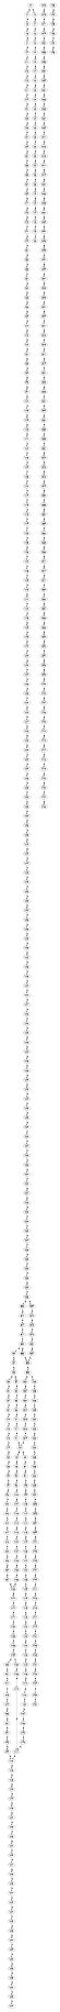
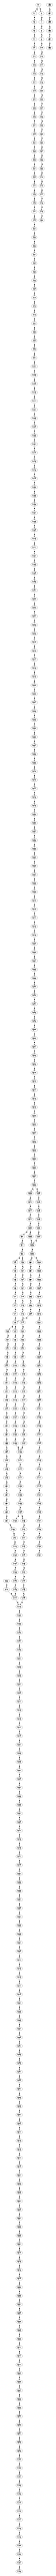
  strict digraph {
    S0
    S1
    S2
    S3
    S4
    S5
    S6
    S7
    S8
    S9
    S10
    S11
    S12
    S13
    S14
    S15
    S16
    S17
    S18
    S19
    S20
    S21
    S22
    S23
    S24
    S25
    S26
    S27
    S28
    S29
    S30
    S31
    S32
    S33
    S34
    S35
    S36
    S37
    S38
    S39
    S40
    S41
    S42
    S43
    S44
    S45
    S46
    S47
    S48
    S49
    S50
    S51
    S53
    S52
    S54
    S55
    S56
    S57
    S58
    S59
    S60
    S61
    S62
    S63
    S64
    S65
    S66
    S67
    S68
    S69
    S70
    S71
    S72
    S73
    S74
    S75
    S76
    S77
    S78
    S79
    S80
    S81
    S82
    S83
    S84
    S85
    S86
    S87
    S88
    S89
    S90
    S91
    S92
    S93
    S94
    S95
    S96
    S97
    S98
    S99
    S100
    S101
    S102
    S103
    S104
    S105
    S106
    S107
    S108
    S109
    S110
    S111
    S112
    S113
    S114
    S115
    S116
    S117
    S118
    S119
    S120
    S121
    S122
    S123
    S124
    S125
    S126
    S127
    S128
    S129
    S130
    S131
    S132
    S133
    S134
    S135
    S136
    S137
    S138
    S139
    S140
    S141
    S142
    S143
    S144
    S145
    S146
    S147
    S148
    S149
    S150
    S151
    S152
    S153
    S154
    S155
    S156
    S157
    S158
    S159
    S160
    S161
    S162
    S163
    S164
    S165
    S166
    S167
    S168
    S169
    S170
    S171
    S172
    S173
    S174
    S175
    S176
    S177
    S178
    S179
    S180
    S181
    S182
    S183
    S184
    S185
    S186
    S187
    S188
    S189
    S190
    S191
    S192
    S193
    S194
    S195
    S196
    S197
    S198
    S199
    S200
    S201
    S202
    S203
    S204
    S205
    S206
    S207
    S208
    S209
    S210
    S211
    S212
    S213
    S214
    S215
    S216
    S217
    S218
    S219
    S220
    S221
    S222
    S223
    S224
    S225
    S226
    S227
    S228
    S229
    S230
    S231
    S232
    S233
    S234
    S235
    S236
    S237
    S238
    S239
    S240
    S241
    S242
    S243
    S244
    S245
    S246
    S247
    S248
    S249
    S250
    S251
    S252
    S253
    S254
    S255
    S256
    S257
    S258
    S259
    S260
    S261
    S262
    S263
    S264
    S265
    S266
    S267
    S268
    S269
    S270
    S271
    S272
    S273
    S274
    S275
    S276
    S277
    S278
    S279
    S280
    S281
    S282
    S283
    S284
    S285
    S286
    S287
    S288
    S289
    S290
    S291
    S292
    S293
    S294
    S295
    S296
    S297
    S298
    S299
    S300
    S301
    S302
    S303
    S304
    S305
    S306
    S307
    S308
    S309
    n311 [label=S510]
    S311
    S312
    S313
    S314
    S315
    S316
    S317
    S318
    S319
    S320
    S321
    S322
    S323
    S324
    S325
    S326
    S327
    S328
    S329
    S330
    S331
    S332
    S333
    S334
    S335
    S336
    S337
    S338
    S339
    S340
    S341
    S342
    S343
    S344
    S345
    S346
    S347
    S348
    S349
    S350
    S351
    S352
    S353
    S354
    S355
    S356
    S357
    S358
    S359
    S360
    S361
    S362
    S363
    S364
    S365
    S366
    S367
    S368
    S369
    S370
    S371
    S372
    S373
    S374
    S375
    S376
    S377
    S378
    S379
    S380
    S381
    S382
    S383
    S384
    S385
    S386
    S387
    S388
    S389
    S390
    S391
    S392
    S393
    S394
    S395
    S396
    S397
    S398
    S399
    S400
    S401
    S402
    S403
    S404
    S405
    S406
    S407
    S408
    S409
    S410
    S411
    S412
    S413
    S414
    S415
    S416
    S417
    S418
    S419
    S420
    S421
    S422
    S423
    S424
    S425
    S426
    S427
    S428
    S429
    S430
    S431
    S433
    S434
    S435
    S436
    S437
    S438
    S0 -> S1 [label=A]
    S0 -> S2 [label=T]
    S1 -> S3 [label=T]
    S2 -> S4 [label=A]
    S3 -> S5 [label=C]
    S4 -> S6 [label=T]
    S5 -> S7 [label=G]
    S6 -> S8 [label=C]
    S7 -> S9 [label=T]
    S8 -> S10 [label=C]
    S9 -> S11 [label=C]
    S10 -> S12 [label=A]
    S11 -> S13 [label=G]
    S12 -> S14 [label=A]
    S13 -> S15 [label=G]
    S14 -> S16 [label=G]
    S15 -> S17 [label=G]
    S16 -> S18 [label=A]
    S17 -> S19 [label=T]
    S18 -> S20 [label=G]
    S19 -> S21 [label=G]
    S20 -> S22 [label=G]
    S21 -> S23 [label=G]
    S22 -> S24 [label=T]
    S23 -> S25 [label=G]
    S24 -> S26 [label=T]
    S25 -> S27 [label=T]
    S26 -> S28 [label=G]
    S27 -> S29 [label=C]
    S28 -> S30 [label=T]
    S29 -> S31 [label=G]
    S30 -> S32 [label=T]
    S31 -> S33 [label=T]
    S32 -> S34 [label=A]
    S33 -> S35 [label=C]
    S34 -> S36 [label=A]
    S35 -> S37 [label=C]
    S36 -> S38 [label=C]
    S37 -> S39 [label=C]
    S38 -> S40 [label=A]
    S39 -> S41 [label=A]
    S40 -> S42 [label=A]
    S41 -> S43 [label=G]
    S42 -> S44 [label=A]
    S43 -> S45 [label=A]
    S44 -> S46 [label=T]
    S45 -> S47 [label=T]
    S46 -> S48 [label=T]
    S47 -> S49 [label=G]
    S48 -> S50 [label=T]
    S49 -> S51 [label=C]
    S51 -> S53 [label=G]
    S53 -> S55 [label=G]
    S52 -> S54 [label=G]
    S54 -> S56 [label=G]
    S55 -> S57 [label=T]
    S56 -> S58 [label=A]
    S56 -> S59 [label=C]
    S57 -> S60 [label=G]
    S58 -> S61 [label=G]
    S59 -> S62 [label=C]
    S60 -> S63 [label=A]
    S61 -> S64 [label=A]
    S62 -> S65 [label=T]
    S63 -> S66 [label=G]
    S64 -> S67 [label=C]
    S65 -> S68 [label=T]
    S66 -> S69 [label=A]
    S67 -> S70 [label=C]
    S68 -> S71 [label=C]
    S69 -> S72 [label=G]
    S70 -> S73 [label=C]
    S71 -> S74 [label=C]
    S72 -> S75 [label=A]
    S73 -> S76 [label=C]
    S74 -> S77 [label=T]
    S75 -> S78 [label=A]
    S76 -> S79 [label=T]
    S77 -> S80 [label=T]
    S78 -> S81 [label=G]
    S79 -> S82 [label=A]
    S80 -> S83 [label=G]
    S80 -> S84 [label=A]
    S81 -> S85 [label=A]
    S82 -> S86 [label=G]
    S83 -> S87 [label=G]
    S84 -> S88 [label=A]
    S85 -> S89 [label=G]
    S86 -> S90 [label=G]
    S87 -> S91 [label=A]
    S88 -> S92 [label=G]
    S89 -> S93 [label=A]
    S90 -> S94 [label=C]
    S91 -> S95 [label=C]
    S92 -> S96 [label=C]
    S93 -> S97 [label=A]
    S94 -> S98 [label=G]
    S95 -> S99 [label=A]
    S96 -> S100 [label=C]
    S97 -> S101 [label=A]
    S98 -> S102 [label=T]
    S99 -> S103 [label=T]
    S100 -> S104 [label=A]
    S101 -> S105 [label=C]
    S102 -> S106 [label=C]
    S103 -> S107 [label=T]
    S104 -> S108 [label=T]
    S105 -> S109 [label=A]
    S106 -> S110 [label=G]
    S107 -> S111 [label=G]
    S108 -> S112 [label=C]
    S109 -> S113 [label=A]
    S110 -> S114 [label=C]
    S111 -> S115 [label=A]
    S112 -> S116 [label=A]
    S113 -> S117 [label=A]
    S114 -> S118 [label=T]
    S115 -> S119 [label=A]
    S116 -> S120 [label=C]
    S117 -> S121 [label=C]
    S118 -> S122 [label=T]
    S119 -> S123 [label=C]
    S120 -> S124 [label=C]
    S121 -> S125 [label=T]
    S122 -> S126 [label=C]
    S123 -> S127 [label=T]
    S124 -> S128 [label=C]
    S125 -> S129 [label=C]
    S126 -> S130 [label=A]
    S127 -> S131 [label=G]
    S128 -> S132 [label=A]
    S129 -> S133 [label=T]
    S130 -> S134 [label=C]
    S131 -> S135 [label=C]
    S132 -> S136 [label=C]
    S133 -> S137 [label=T]
    S134 -> S138 [label=A]
    S135 -> S139 [label=C]
    S136 -> S138 [label=A]
    S137 -> S140 [label=C]
    S138 -> S141 [label=A]
    S139 -> S142 [label=G]
    S140 -> S143 [label=T]
    S141 -> S144 [label=C]
    S142 -> S145 [label=A]
    S143 -> S146 [label=C]
    S144 -> S147 [label=C]
    S145 -> S148 [label=G]
    S146 -> S149 [label=T]
    S147 -> S150 [label=T]
    S148 -> S151 [label=G]
    S149 -> S152 [label=T]
    S150 -> S153 [label=C]
    S151 -> S154 [label=C]
    S152 -> S155 [label=G]
    S153 -> S156 [label=T]
    S154 -> S157 [label=A]
    S155 -> S158 [label=A]
    S156 -> S159 [label=T]
    S157 -> S160 [label=T]
    S158 -> S161 [label=T]
    S159 -> S162 [label=T]
    S159 -> S163 [label=A]
    S160 -> S164 [label=A]
    S161 -> S165 [label=T]
-   S162 -> S166 [label=C]
    S163 -> S167 [label=C]
    S164 -> S168 [label=G]
    S165 -> S169 [label=T]
    S166 -> S170 [label=T]
    S167 -> S171 [label=C]
    S168 -> S172 [label=A]
    S169 -> S173 [label=C]
    S170 -> S174 [label=G]
    S171 -> S175 [label=T]
    S172 -> S176 [label=A]
    S173 -> S177 [label=A]
    S174 -> S178 [label=T]
    S175 -> S179 [label=T]
    S176 -> S180 [label=T]
    S177 -> S181 [label=T]
    S178 -> S182 [label=A]
    S179 -> S183 [label=A]
    S180 -> S184 [label=G]
    S181 -> S185 [label=C]
    S182 -> S186 [label=A]
    S183 -> S187 [label=G]
    S184 -> S188 [label=T]
    S185 -> S189 [label=A]
    S186 -> S190 [label=A]
    S187 -> S191 [label=C]
    S188 -> S192 [label=C]
    S189 -> S193 [label=C]
    S190 -> S194 [label=G]
    S191 -> S195 [label=T]
    S192 -> S196 [label=T]
    S193 -> S197 [label=A]
    S194 -> S198 [label=A]
    S195 -> S199 [label=G]
    S196 -> S174 [label=G]
    S197 -> S200 [label=C]
    S198 -> S201 [label=A]
    S199 -> S178 [label=T]
    S200 -> S202 [label=G]
    S201 -> S203 [label=C]
    S202 -> S204 [label=T]
    S203 -> S205 [label=C]
    S204 -> S206 [label=C]
    S205 -> S207 [label=A]
    S206 -> S208 [label=G]
    S207 -> S209 [label=T]
    S208 -> S210 [label=T]
    S209 -> S211 [label=C]
    S210 -> S212 [label=A]
    S211 -> S213 [label=A]
    S212 -> S214 [label=T]
    S213 -> S215 [label=G]
    S214 -> S216 [label=A]
    S215 -> S217 [label=T]
    S216 -> S218 [label=A]
    S217 -> S219 [label=T]
    S218 -> S220 [label=A]
    S219 -> S221 [label=G]
    S220 -> S222 [label=C]
    S221 -> S223 [label=T]
    S222 -> S224 [label=C]
    S223 -> S225 [label=G]
    S224 -> S226 [label=C]
    S225 -> S227 [label=A]
    S226 -> S228 [label=C]
    S227 -> S229 [label=T]
    S228 -> S230 [label=T]
    S229 -> S231 [label=C]
    S230 -> S232 [label=A]
    S231 -> S233 [label=G]
    S232 -> S234 [label=T]
    S233 -> S235 [label=G]
    S234 -> S236 [label=A]
    S235 -> S237 [label=G]
    S236 -> S238 [label=G]
    S237 -> S239 [label=C]
    S238 -> S240 [label=A]
    S239 -> S241 [label=T]
    S240 -> S242 [label=A]
+   S241 -> S243 [label=G]
    S242 -> S244 [label=G]
    S243 -> S245 [label=A]
    S244 -> S246 [label=T]
    S245 -> S247 [label=C]
    S246 -> S248 [label=C]
    S247 -> S249 [label=G]
    S248 -> S250 [label=C]
    S249 -> S251 [label=C]
    S250 -> S252 [label=G]
    S251 -> S253 [label=G]
    S252 -> S254 [label=A]
    S253 -> S255 [label=G]
    S254 -> S256 [label=C]
    S255 -> S257 [label=A]
    S256 -> S258 [label=C]
    S257 -> S259 [label=A]
    S258 -> S260 [label=A]
    S259 -> S261 [label=G]
    S260 -> S262 [label=G]
    S261 -> S263 [label=A]
    S262 -> S264 [label=A]
    S263 -> S265 [label=C]
    S264 -> S266 [label=G]
    S265 -> S267 [label=G]
    S266 -> S268 [label=C]
    S267 -> S269 [label=C]
    S268 -> S270 [label=G]
    S269 -> S271 [label=C]
    S270 -> S272 [label=T]
    S271 -> S273 [label=G]
    S272 -> S274 [label=C]
    S273 -> S275 [label=C]
    S274 -> S276 [label=C]
    S275 -> S277 [label=G]
    S276 -> S278 [label=T]
    S277 -> S279 [label=A]
    S278 -> S280 [label=G]
    S279 -> S281 [label=A]
    S280 -> S282 [label=A]
    S281 -> S283 [label=A]
    S282 -> S284 [label=A]
    S283 -> S285 [label=A]
    S284 -> S286 [label=G]
    S285 -> S287 [label=A]
    S286 -> S288 [label=A]
    S287 -> S289 [label=A]
    S288 -> S290 [label=G]
    S289 -> S291 [label=G]
    S290 -> S292 [label=A]
    S291 -> S293 [label=A]
    S292 -> S294 [label=C]
    S293 -> S295 [label=A]
    S294 -> S296 [label=T]
    S295 -> S297 [label=G]
    S296 -> S298 [label=G]
    S297 -> S299 [label=A]
    S298 -> S300 [label=G]
    S299 -> S301 [label=G]
    S300 -> S302 [label=T]
    S301 -> S303 [label=A]
    S302 -> S304 [label=T]
    S303 -> S305 [label=G]
    S304 -> S306 [label=T]
    S305 -> S307 [label=G]
    S306 -> S308 [label=G]
    S307 -> S309 [label=A]
    S308 -> n311 [label=G]
    S309 -> S311 [label=C]
    n311 -> S312 [label=T]
    S311 -> S313 [label=A]
    S312 -> S314 [label=A]
    S313 -> S315 [label=C]
    S314 -> S316 [label=A]
    S315 -> S317 [label=G]
    S316 -> S318 [label=G]
    S317 -> S319 [label=G]
    S318 -> S320 [label=T]
    S319 -> S321 [label=T]
    S320 -> S322 [label=T]
    S321 -> S323 [label=G]
    S322 -> S324 [label=C]
    S323 -> S325 [label=A]
    S324 -> S326 [label=T]
    S325 -> S327 [label=C]
    S326 -> S328 [label=G]
    S327 -> S329 [label=C]
    S328 -> S330 [label=T]
    S329 -> S331 [label=G]
    S330 -> S332 [label=C]
    S331 -> S333 [label=T]
    S332 -> S334 [label=A]
    S333 -> S335 [label=G]
    S334 -> S336 [label=T]
    S335 -> S337 [label=T]
    S336 -> S338 [label=G]
    S336 -> S339 [label=C]
    S337 -> S340 [label=A]
    S338 -> S341 [label=G]
    S339 -> S342 [label=T]
    S340 -> S343 [label=G]
    S341 -> S344 [label=T]
    S342 -> S345 [label=C]
    S343 -> S346 [label=A]
    S344 -> S347 [label=T]
    S345 -> S348 [label=T]
    S346 -> S349 [label=G]
    S347 -> S350 [label=T]
    S348 -> S351 [label=T]
    S349 -> S352 [label=A]
    S350 -> S52 [label=T]
    S350 -> S353 [label=A]
    S351 -> S354 [label=A]
    S352 -> S355 [label=C]
    S353 -> S356 [label=G]
    S354 -> S356 [label=G]
    S355 -> S357 [label=A]
    S356 -> S358 [label=G]
    S357 -> S359 [label=A]
    S358 -> S360 [label=T]
    S358 -> S361 [label=A]
    S359 -> S362 [label=T]
    S360 -> S363 [label=C]
    S361 -> S364 [label=A]
    S362 -> S365 [label=C]
    S363 -> S366 [label=G]
    S364 -> S367 [label=C]
    S365 -> S368 [label=A]
    S366 -> S369 [label=C]
    S367 -> S370 [label=A]
    S368 -> S371 [label=A]
    S369 -> S372 [label=C]
    S370 -> S373 [label=C]
    S371 -> S374 [label=A]
    S372 -> S375 [label=C]
    S373 -> S376 [label=C]
    S374 -> S377 [label=G]
    S375 -> S378 [label=A]
    S376 -> S379 [label=T]
    S377 -> S380 [label=C]
    S378 -> S381 [label=T]
    S379 -> S80 [label=T]
    S380 -> S382 [label=T]
    S381 -> S383 [label=G]
    S382 -> S384 [label=G]
    S383 -> S385 [label=G]
    S384 -> S386 [label=A]
    S385 -> S387 [label=G]
    S386 -> S388 [label=A]
    S387 -> S389 [label=A]
    S388 -> S390 [label=A]
    S389 -> S391 [label=G]
    S390 -> S392 [label=A]
    S391 -> S393 [label=T]
    S392 -> S394 [label=C]
    S393 -> S395 [label=C]
    S394 -> S396 [label=A]
    S395 -> S397 [label=A]
    S396 -> S398 [label=A]
    S397 -> S399 [label=A]
    S398 -> S400 [label=A]
    S399 -> S401 [label=A]
    S400 -> S402 [label=C]
    S401 -> S403 [label=C]
    S402 -> S404 [label=A]
    S403 -> S405 [label=A]
    S404 -> S406 [label=A]
    S405 -> S407 [label=A]
    S406 -> S408 [label=G]
    S407 -> S409 [label=A]
    S408 -> S410 [label=T]
    S409 -> S411 [label=C]
    S410 -> S412 [label=A]
    S411 -> S413 [label=G]
    S412 -> S414 [label=A]
    S413 -> S415 [label=T]
    S414 -> S416 [label=G]
    S415 -> S417 [label=C]
    S416 -> S418 [label=C]
    S417 -> S419 [label=G]
    S418 -> S420 [label=G]
    S419 -> S421 [label=T]
    S420 -> S422 [label=G]
    S421 -> S423 [label=T]
    S422 -> S424 [label=T]
    S423 -> S425 [label=T]
    S424 -> S426 [label=A]
    S425 -> S427 [label=A]
    S427 -> S428 [label=A]
    S428 -> S429 [label=C]
    S429 -> S430 [label=T]
    S430 -> S431 [label=T]
    S433 -> S434 [label=G]
    S434 -> S435 [label=A]
    S435 -> S436 [label=G]
    S436 -> S437 [label=T]
    S437 -> S438 [label=A]
  }
